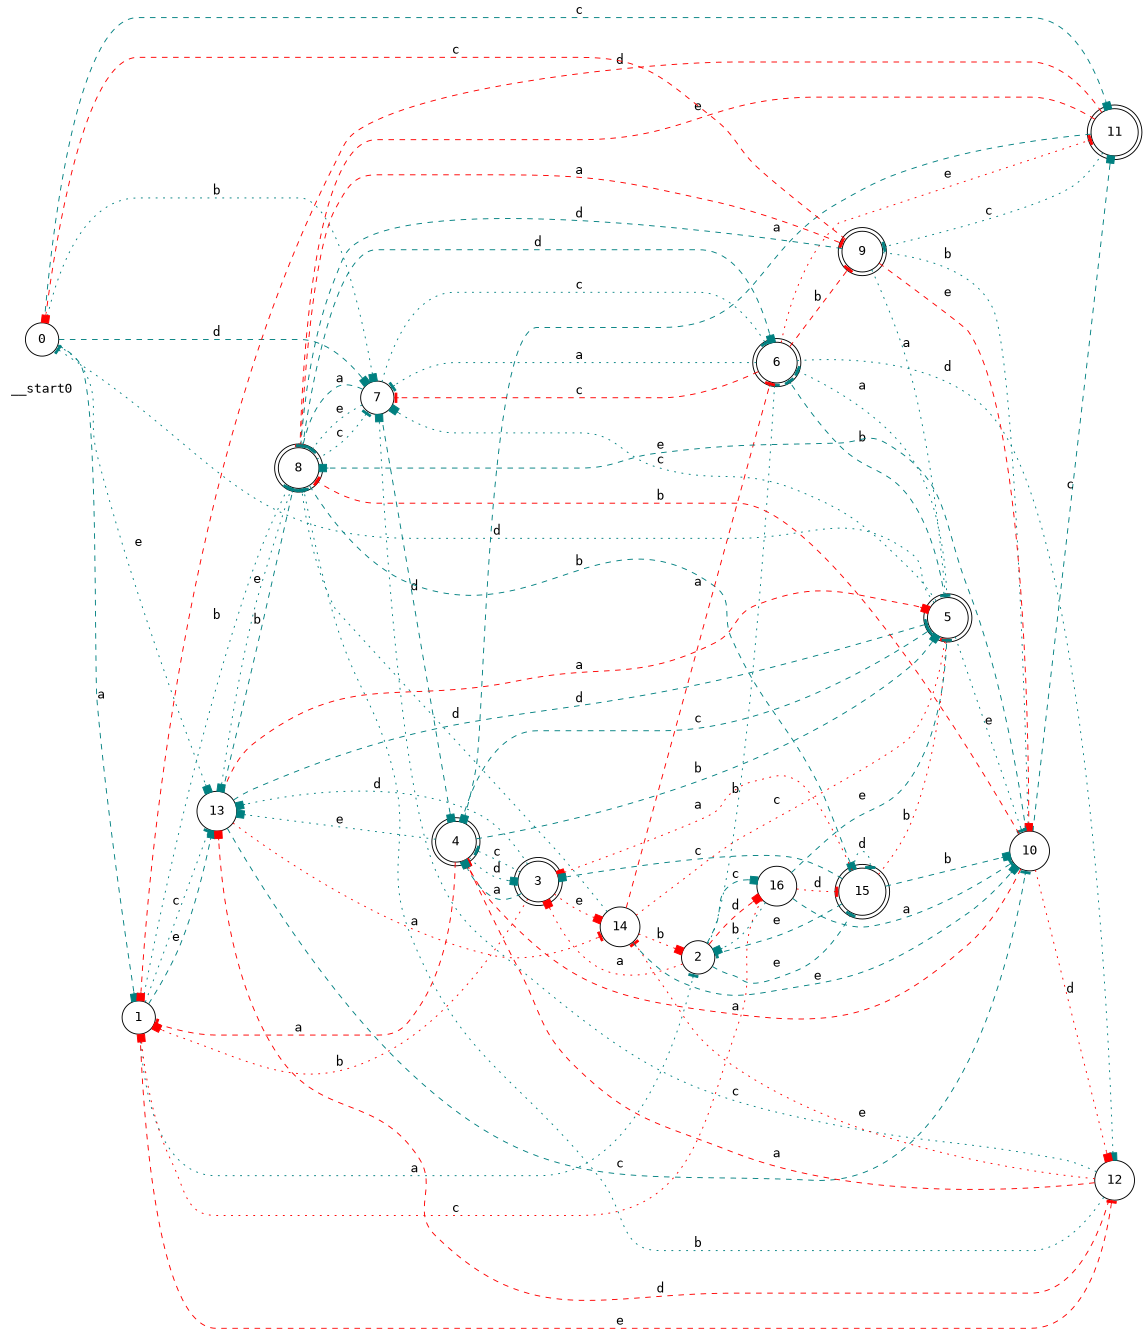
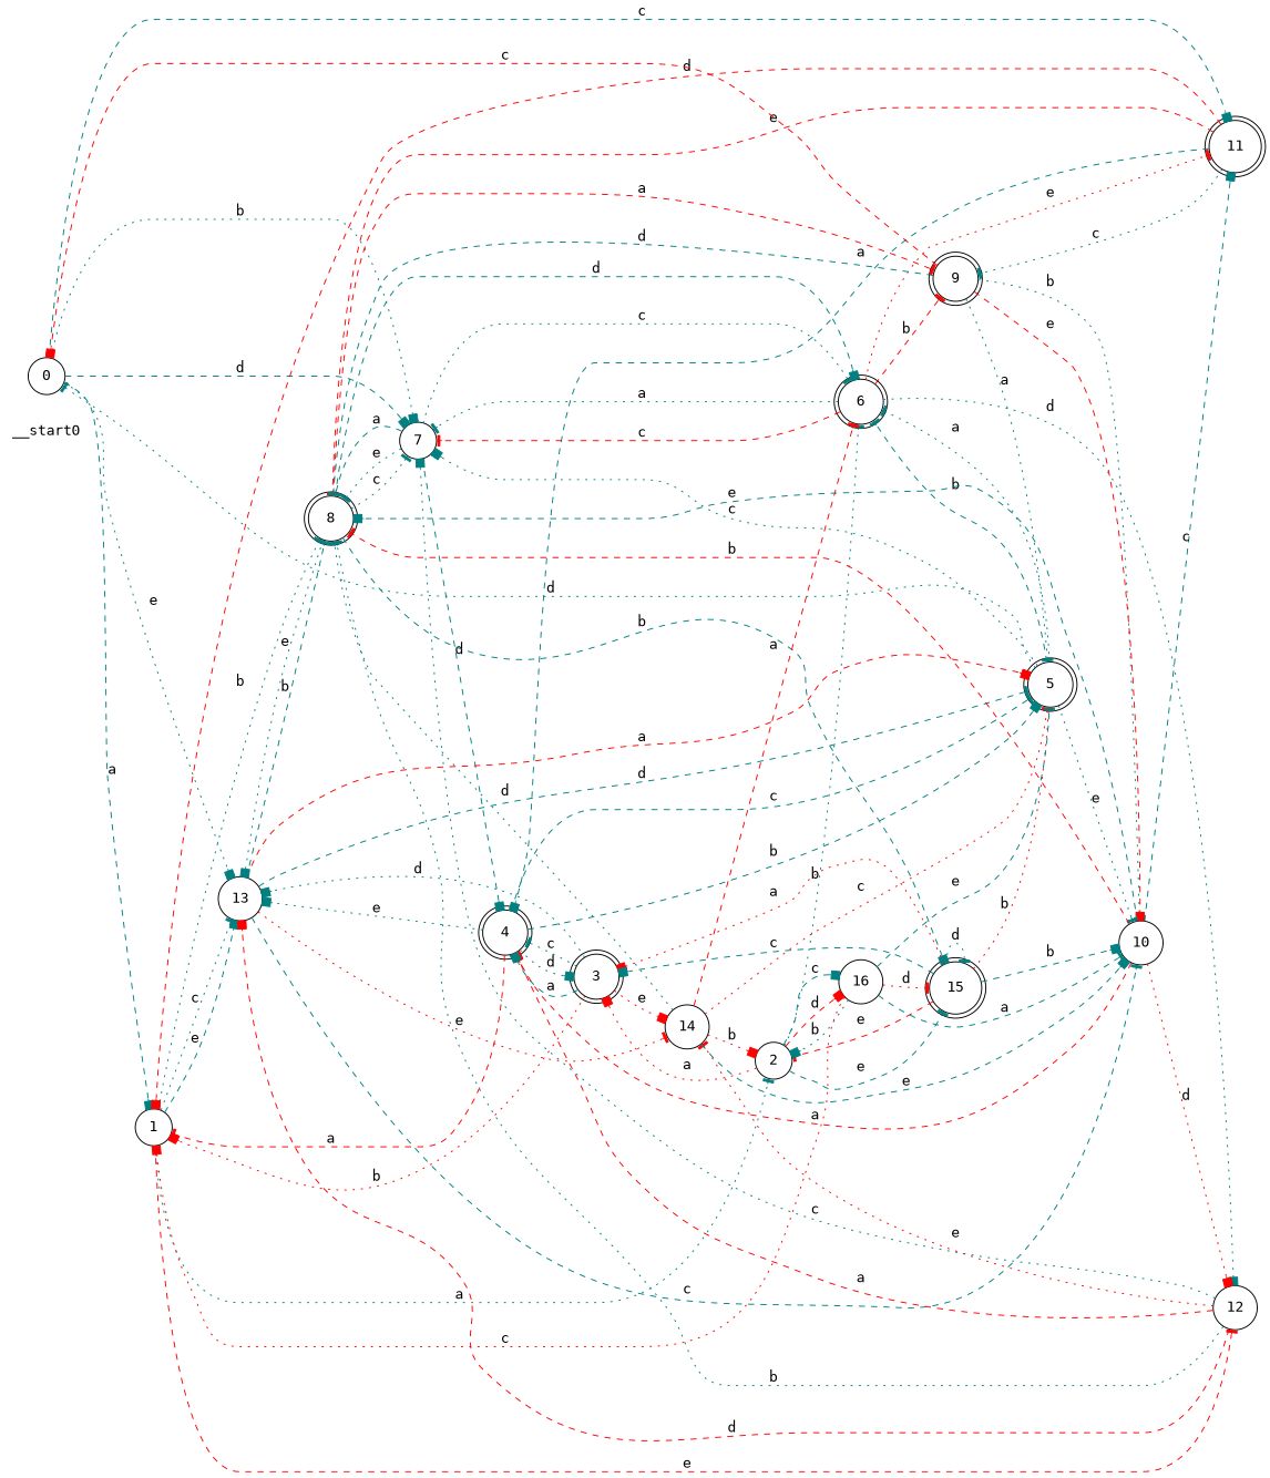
  digraph {
    fontname="DejaVu Sans Mono"
    rankdir=LR
    node [fontname="DejaVu Sans Mono" shape=circle color=black fillcolor=white style=filled]
    edge [arrowhead=tee color=teal fontname="DejaVu Sans Mono" style=dashed]
    __start0 [shape=none color="" fillcolor="" style=""]
    n2 [label=0]
    n3 [label=1]
    n4 [label=7]
    n5 [label=11 shape=doublecircle style="rounded,filled"]
    n6 [label=13]
    n7 [label=2]
    n8 [label=8 shape=doublecircle style="rounded,filled"]
    n9 [label=12]
    n10 [label=6 shape=doublecircle style="rounded,filled"]
    n11 [label=4 shape=doublecircle style="rounded,filled"]
    n12 [label=9 shape=doublecircle style="rounded,filled"]
    n13 [label=14]
    n14 [label=5 shape=doublecircle style="rounded,filled"]
    n15 [label=10]
    n16 [label=3 shape=doublecircle style="rounded,filled"]
    n17 [label=15 shape=doublecircle style="rounded,filled"]
    n18 [label=16]
    n2 -> n3 [arrowhead=box label=a]
    n2 -> n4 [arrowhead=box label=b style=dotted]
    n2 -> n4 [arrowhead=box label=d]
    n2 -> n5 [arrowhead=box label=c]
    n2 -> n6 [arrowhead=box label=e style=dotted]
    n3 -> n6 [label=c style=dotted]
    n3 -> n6 [arrowhead=box label=e]
    n3 -> n7 [label=a style=dotted]
    n3 -> n8 [label=b style=dotted]
    n3 -> n9 [color=red label=e]
    n4 -> n8 [label=a]
    n4 -> n8 [label=e style=dotted]
    n4 -> n10 [label=c style=dotted]
    n4 -> n11 [arrowhead=box label=d]
    n5 -> n3 [arrowhead=box color=red label=d]
    n5 -> n8 [color=red label=e]
    n5 -> n11 [arrowhead=box label=a]
    n5 -> n12 [label=c style=dotted]
    n6 -> n8 [label=b]
-   n6 -> n13 [color=red label=a style=dotted]
+   n6 -> n13 [color=red label=e style=dotted]
    n6 -> n14 [arrowhead=box color=red label=a]
    n6 -> n14 [label=d]
    n6 -> n15 [label=c]
    n7 -> n10 [label=b style=dotted]
    n7 -> n16 [arrowhead=box color=red label=a style=dotted]
    n7 -> n17 [label=e]
    n7 -> n18 [arrowhead=box label=c]
    n7 -> n18 [arrowhead=box color=red label=d]
    n8 -> n4 [label=c style=dotted]
    n8 -> n6 [arrowhead=box label=e style=dotted]
    n8 -> n10 [arrowhead=box label=d]
    n8 -> n12 [color=red label=a]
    n8 -> n17 [arrowhead=box label=b]
    n9 -> n4 [arrowhead=box label=c style=dotted]
    n9 -> n6 [arrowhead=box color=red label=d]
    n9 -> n8 [label=b style=dotted]
    n9 -> n11 [arrowhead=box color=red label=a]
    n9 -> n13 [color=red label=e style=dotted]
    n10 -> n4 [label=a style=dotted]
    n10 -> n4 [color=red label=c]
    n10 -> n5 [color=red label=e style=dotted]
    n10 -> n9 [arrowhead=box label=d style=dotted]
    n10 -> n12 [color=red label=b]
    n11 -> n3 [color=red label=a]
    n11 -> n6 [arrowhead=box label=e style=dotted]
    n11 -> n14 [arrowhead=box label=b]
    n11 -> n14 [label=c]
    n11 -> n16 [arrowhead=box label=d style=dotted]
    n12 -> n2 [arrowhead=box color=red label=c]
    n12 -> n8 [label=d]
    n12 -> n14 [label=a style=dotted]
    n12 -> n15 [label=b style=dotted]
    n12 -> n15 [arrowhead=box color=red label=e]
    n13 -> n7 [arrowhead=box color=red label=b style=dotted]
    n13 -> n8 [label=d style=dotted]
    n13 -> n10 [color=red label=a]
    n13 -> n14 [color=red label=c style=dotted]
    n13 -> n15 [arrowhead=box label=e]
    n14 -> n2 [label=d style=dotted]
    n14 -> n4 [arrowhead=box label=c style=dotted]
    n14 -> n10 [label=a style=dotted]
    n14 -> n10 [label=b]
    n14 -> n15 [label=e style=dotted]
    n15 -> n5 [arrowhead=box label=c]
    n15 -> n8 [color=red label=b]
    n15 -> n8 [arrowhead=box label=e]
    n15 -> n9 [arrowhead=box color=red label=d style=dotted]
    n15 -> n11 [arrowhead=box color=red label=a]
    n16 -> n3 [arrowhead=box color=red label=b style=dotted]
    n16 -> n6 [arrowhead=box label=d style=dotted]
    n16 -> n11 [arrowhead=box label=a]
    n16 -> n11 [label=c style=dotted]
    n16 -> n13 [arrowhead=box color=red label=e style=dotted]
-   n17 -> n7 [label=e]
+   n17 -> n7 [color=red label=e]
    n17 -> n14 [color=red label=b style=dotted]
    n17 -> n15 [arrowhead=box label=b]
    n17 -> n16 [arrowhead=box color=red label=a style=dotted]
    n17 -> n16 [arrowhead=box label=c]
    n17 -> n17 [label=d style=dotted]
    n18 -> n3 [arrowhead=box color=red label=c style=dotted]
    n18 -> n7 [arrowhead=box label=b style=dotted]
    n18 -> n14 [label=e]
    n18 -> n15 [label=a]
    n18 -> n17 [color=red label=d style=dotted]
  }
